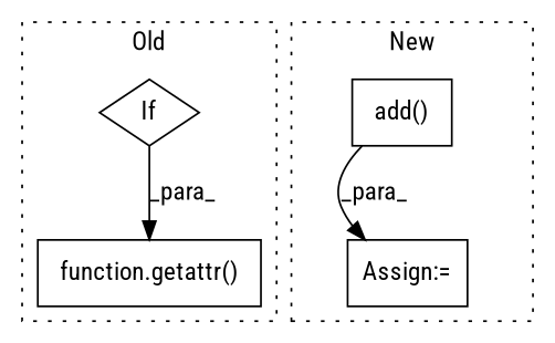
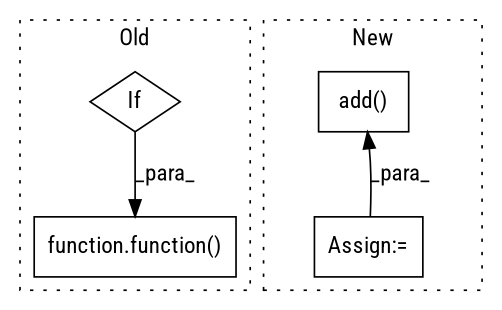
  digraph {
    fontname="Roboto Condensed"
    node [a=75 fontname="Roboto Condensed" l="8,1" shape=box]
    edge [fontname="Roboto Condensed"]
-   n1 [label="function.getattr()" s="1799,1833"]
+   n1 [label="function.function()" s="1799,1833"]
    n2 [a=96 l=0 label=If s=1717 shape=diamond]
    n3 [label="add()" s="2529,2541"]
    n4 [a=68 l=3 label="Assign:=" s=2526]
    subgraph cluster_1 {
      label=Old
      style=dotted
      n1
      n2
    }
    subgraph cluster_2 {
      label=New
      style=dotted
      n3
      n4
    }
    n2 -> n1 [label=_para_]
-   n3 -> n4 [label=_para_]
+   n4 -> n3 [label=_para_]
  }
